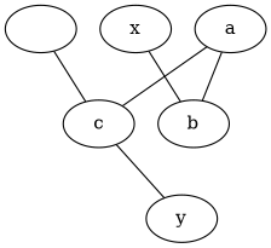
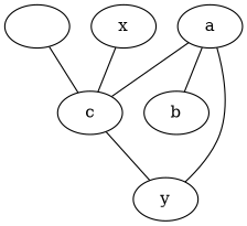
  graph {
    a
    b
    y
    c
    x
    "󠀁"
    a -- b
+   a -- y
    a -- c
    c -- y [w=5.0]
-   x -- b [w=9.0]
+   x -- c [w=9.0]
    "󠀁" -- c
  }
